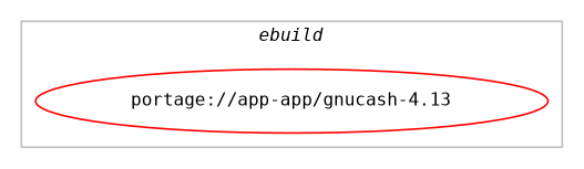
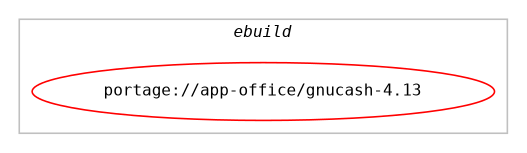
  digraph {
    compound=true
    concentrate=true
    fontname="DejaVu Sans Mono"
    fontsize=10
    newrank=true
    rankdir=LR
    ranksep=1.5
-   n1 [color=red fontname="DejaVu Sans Mono" fontsize=10 label="portage://app-app/gnucash-4.13" width=4]
+   n1 [color=red fontname="DejaVu Sans Mono" fontsize=10 label="portage://app-office/gnucash-4.13" width=4]
    subgraph cluster_1 {
      color=gray
      label=<<i>ebuild</i>>
      n1
    }
    subgraph cluster_2 {
      color=gray
      label=<<i>dependencies</i>>
      subgraph cluster_3 {
        color=gray
        fillcolor="#eeeeee"
        label=<<i>compile</i>>
        style=filled
      }
      subgraph cluster_4 {
        color=gray
        fillcolor="#eeeeee"
        label=<<i>compile and run</i>>
        style=filled
      }
      subgraph cluster_5 {
        color=gray
        fillcolor="#eeeeee"
        label=<<i>run</i>>
        style=filled
      }
    }
    subgraph cluster_6 {
      color=gray
      label=<<i>candidates</i>>
      rank=same
    }
  }
